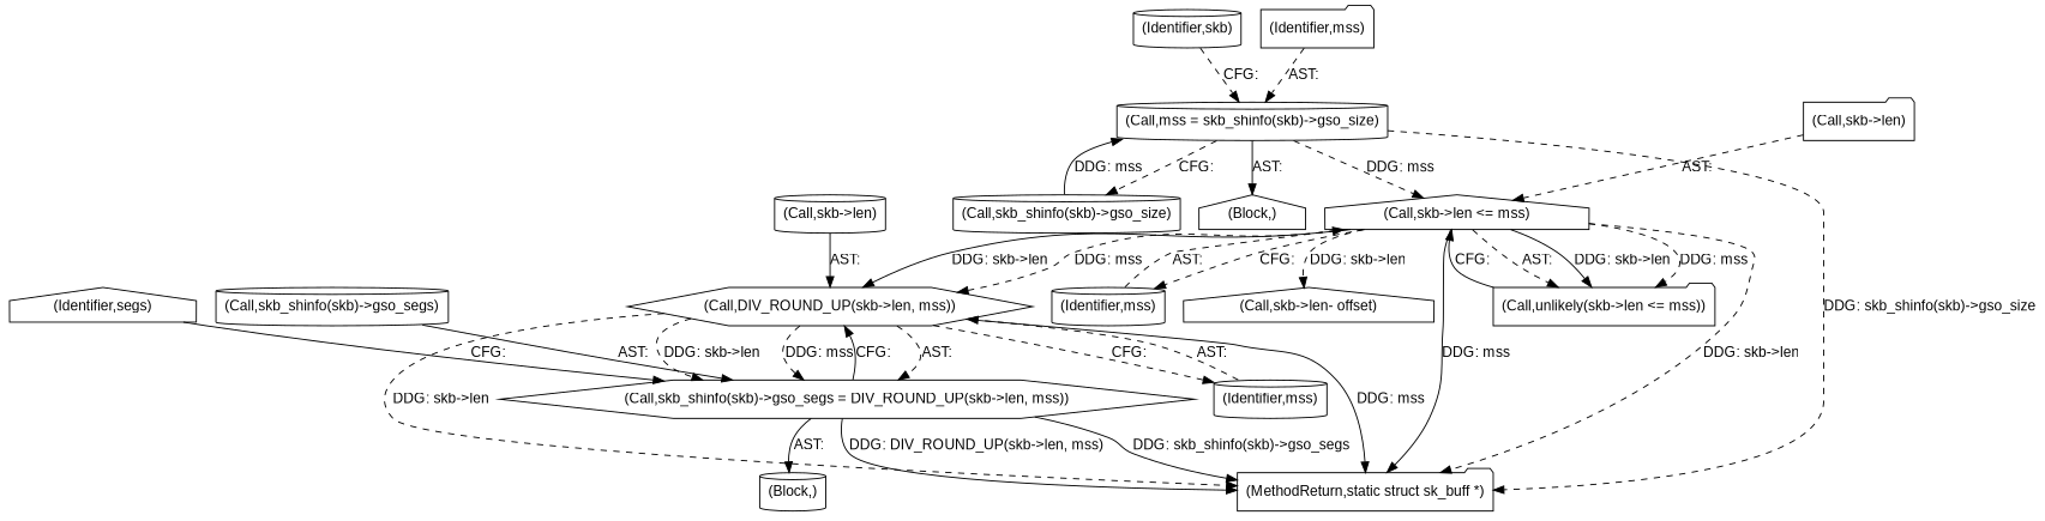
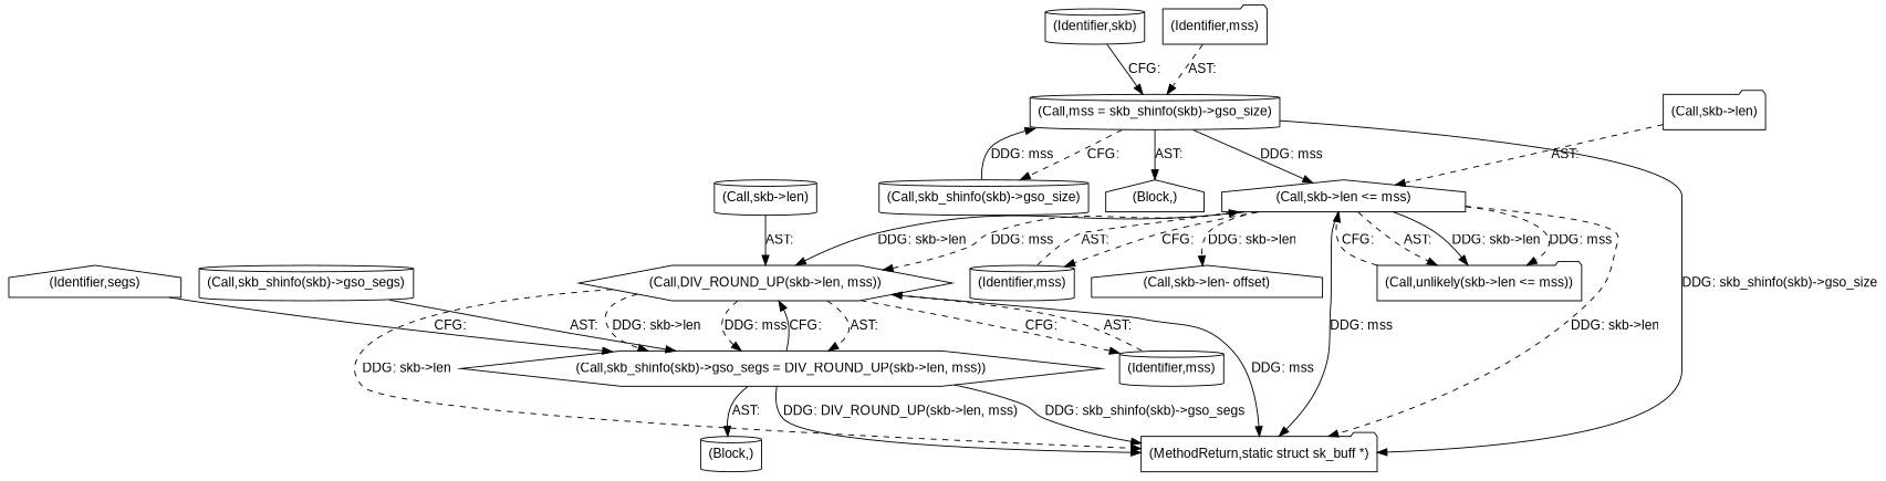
  digraph {
    fontname="Liberation Sans"
    node [fontname="Liberation Sans" shape=cylinder]
    edge [fontname="Liberation Sans" style=dashed]
    n1 [label="(Call,DIV_ROUND_UP(skb->len, mss))" shape=hexagon]
    n2 [label="(Call,skb_shinfo(skb)->gso_segs = DIV_ROUND_UP(skb->len, mss))" shape=hexagon]
    n3 [label="(Identifier,mss)"]
    n4 [label="(MethodReturn,static struct sk_buff *)" shape=folder]
    n5 [label="(Block,)"]
    n6 [label="(Call,skb->len <= mss)" shape=house]
    n7 [label="(Call,unlikely(skb->len <= mss))" shape=folder]
    n8 [label="(Identifier,mss)"]
    n9 [label="(Call,skb->len- offset)" shape=house]
    n10 [label="(Call,mss = skb_shinfo(skb)->gso_size)"]
    n11 [label="(Block,)" shape=house]
    n12 [label="(Call,skb_shinfo(skb)->gso_size)"]
    n13 [label="(Call,skb->len)"]
    n14 [label="(Call,skb_shinfo(skb)->gso_segs)"]
    n15 [label="(Identifier,skb)"]
    n16 [label="(Identifier,segs)" shape=house]
    n17 [label="(Call,skb->len)" shape=folder]
    n18 [label="(Identifier,mss)" shape=folder]
    n1 -> n2 [label="AST: "]
    n1 -> n2 [label="DDG: skb->len"]
    n1 -> n2 [label="DDG: mss"]
    n1 -> n3 [label="CFG: "]
    n1 -> n4 [label="DDG: mss" style=solid]
    n1 -> n4 [label="DDG: skb->len"]
    n2 -> n1 [label="CFG: " style=solid]
    n2 -> n4 [label="DDG: skb_shinfo(skb)->gso_segs" style=solid]
    n2 -> n4 [label="DDG: DIV_ROUND_UP(skb->len, mss)" style=solid]
    n2 -> n5 [label="AST: " style=solid]
    n3 -> n1 [label="AST: "]
    n6 -> n1 [label="DDG: skb->len" style=solid]
    n6 -> n1 [label="DDG: mss"]
    n6 -> n4 [label="DDG: mss" style=solid]
    n6 -> n4 [label="DDG: skb->len"]
    n6 -> n7 [label="AST: "]
    n6 -> n7 [label="DDG: skb->len" style=solid]
    n6 -> n7 [label="DDG: mss"]
    n6 -> n8 [label="CFG: "]
    n6 -> n9 [label="DDG: skb->len"]
-   n7 -> n6 [label="CFG: " style=solid]
+   n7 -> n6 [label="CFG: "]
    n8 -> n6 [label="AST: "]
-   n10 -> n4 [label="DDG: skb_shinfo(skb)->gso_size"]
-   n10 -> n6 [label="DDG: mss"]
+   n10 -> n4 [label="DDG: skb_shinfo(skb)->gso_size" style=solid]
+   n10 -> n6 [label="DDG: mss" style=solid]
    n10 -> n11 [label="AST: " style=solid]
    n10 -> n12 [label="CFG: "]
    n12 -> n10 [label="DDG: mss" style=solid]
    n13 -> n1 [label="AST: " style=solid]
    n14 -> n2 [label="AST: " style=solid]
-   n15 -> n10 [label="CFG: "]
+   n15 -> n10 [label="CFG: " style=solid]
    n16 -> n2 [label="CFG: " style=solid]
    n17 -> n6 [label="AST: "]
    n18 -> n10 [label="AST: "]
  }
